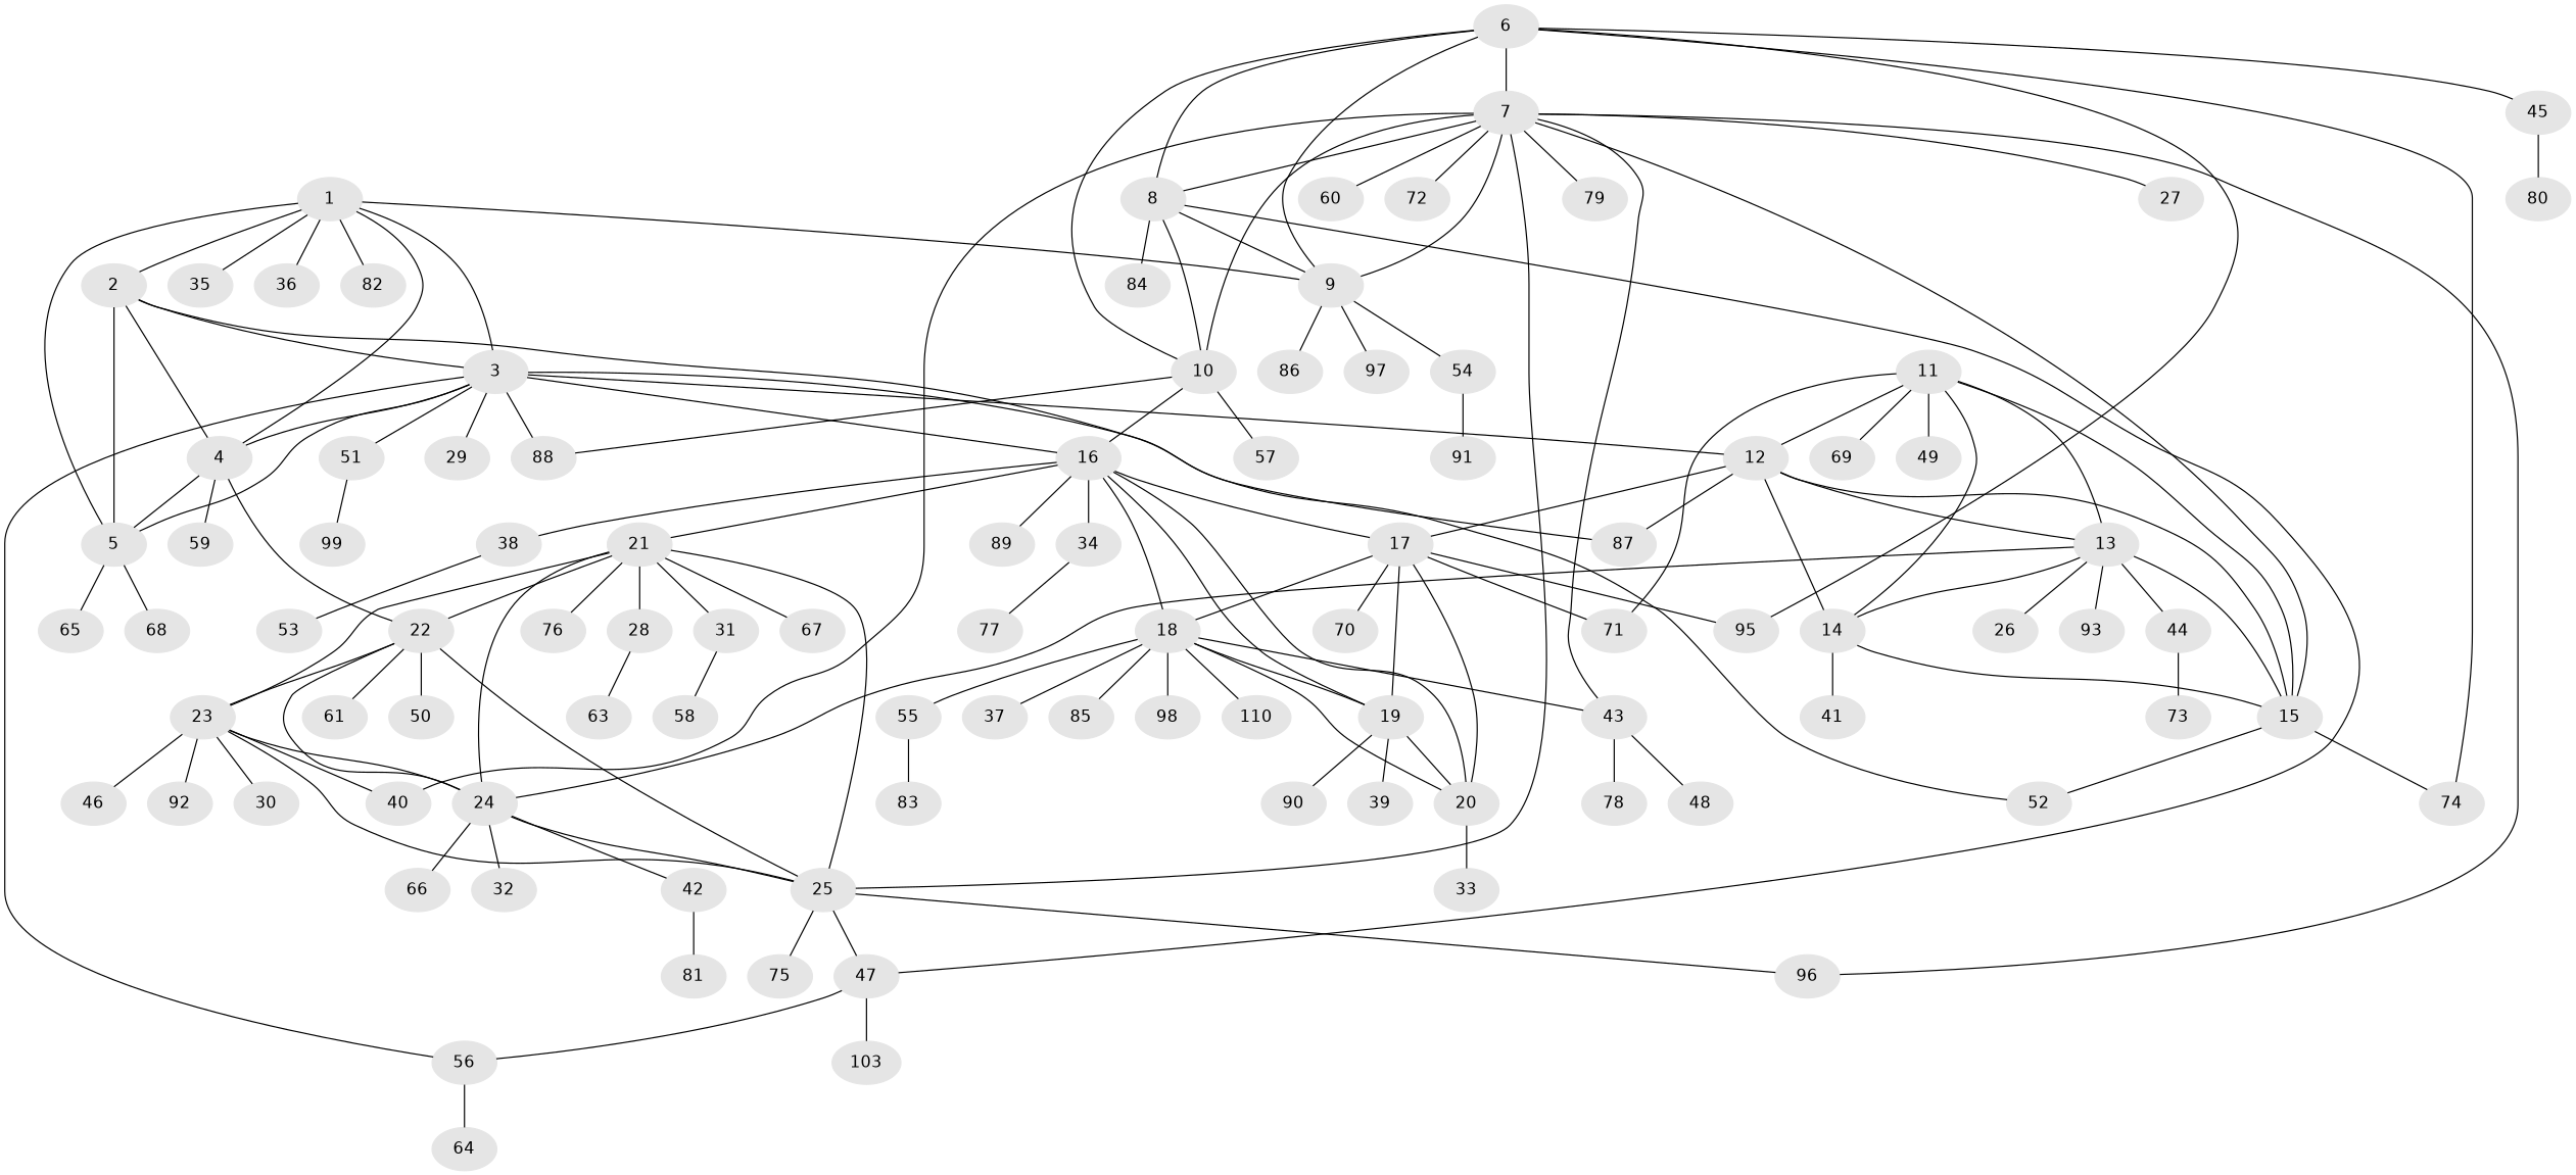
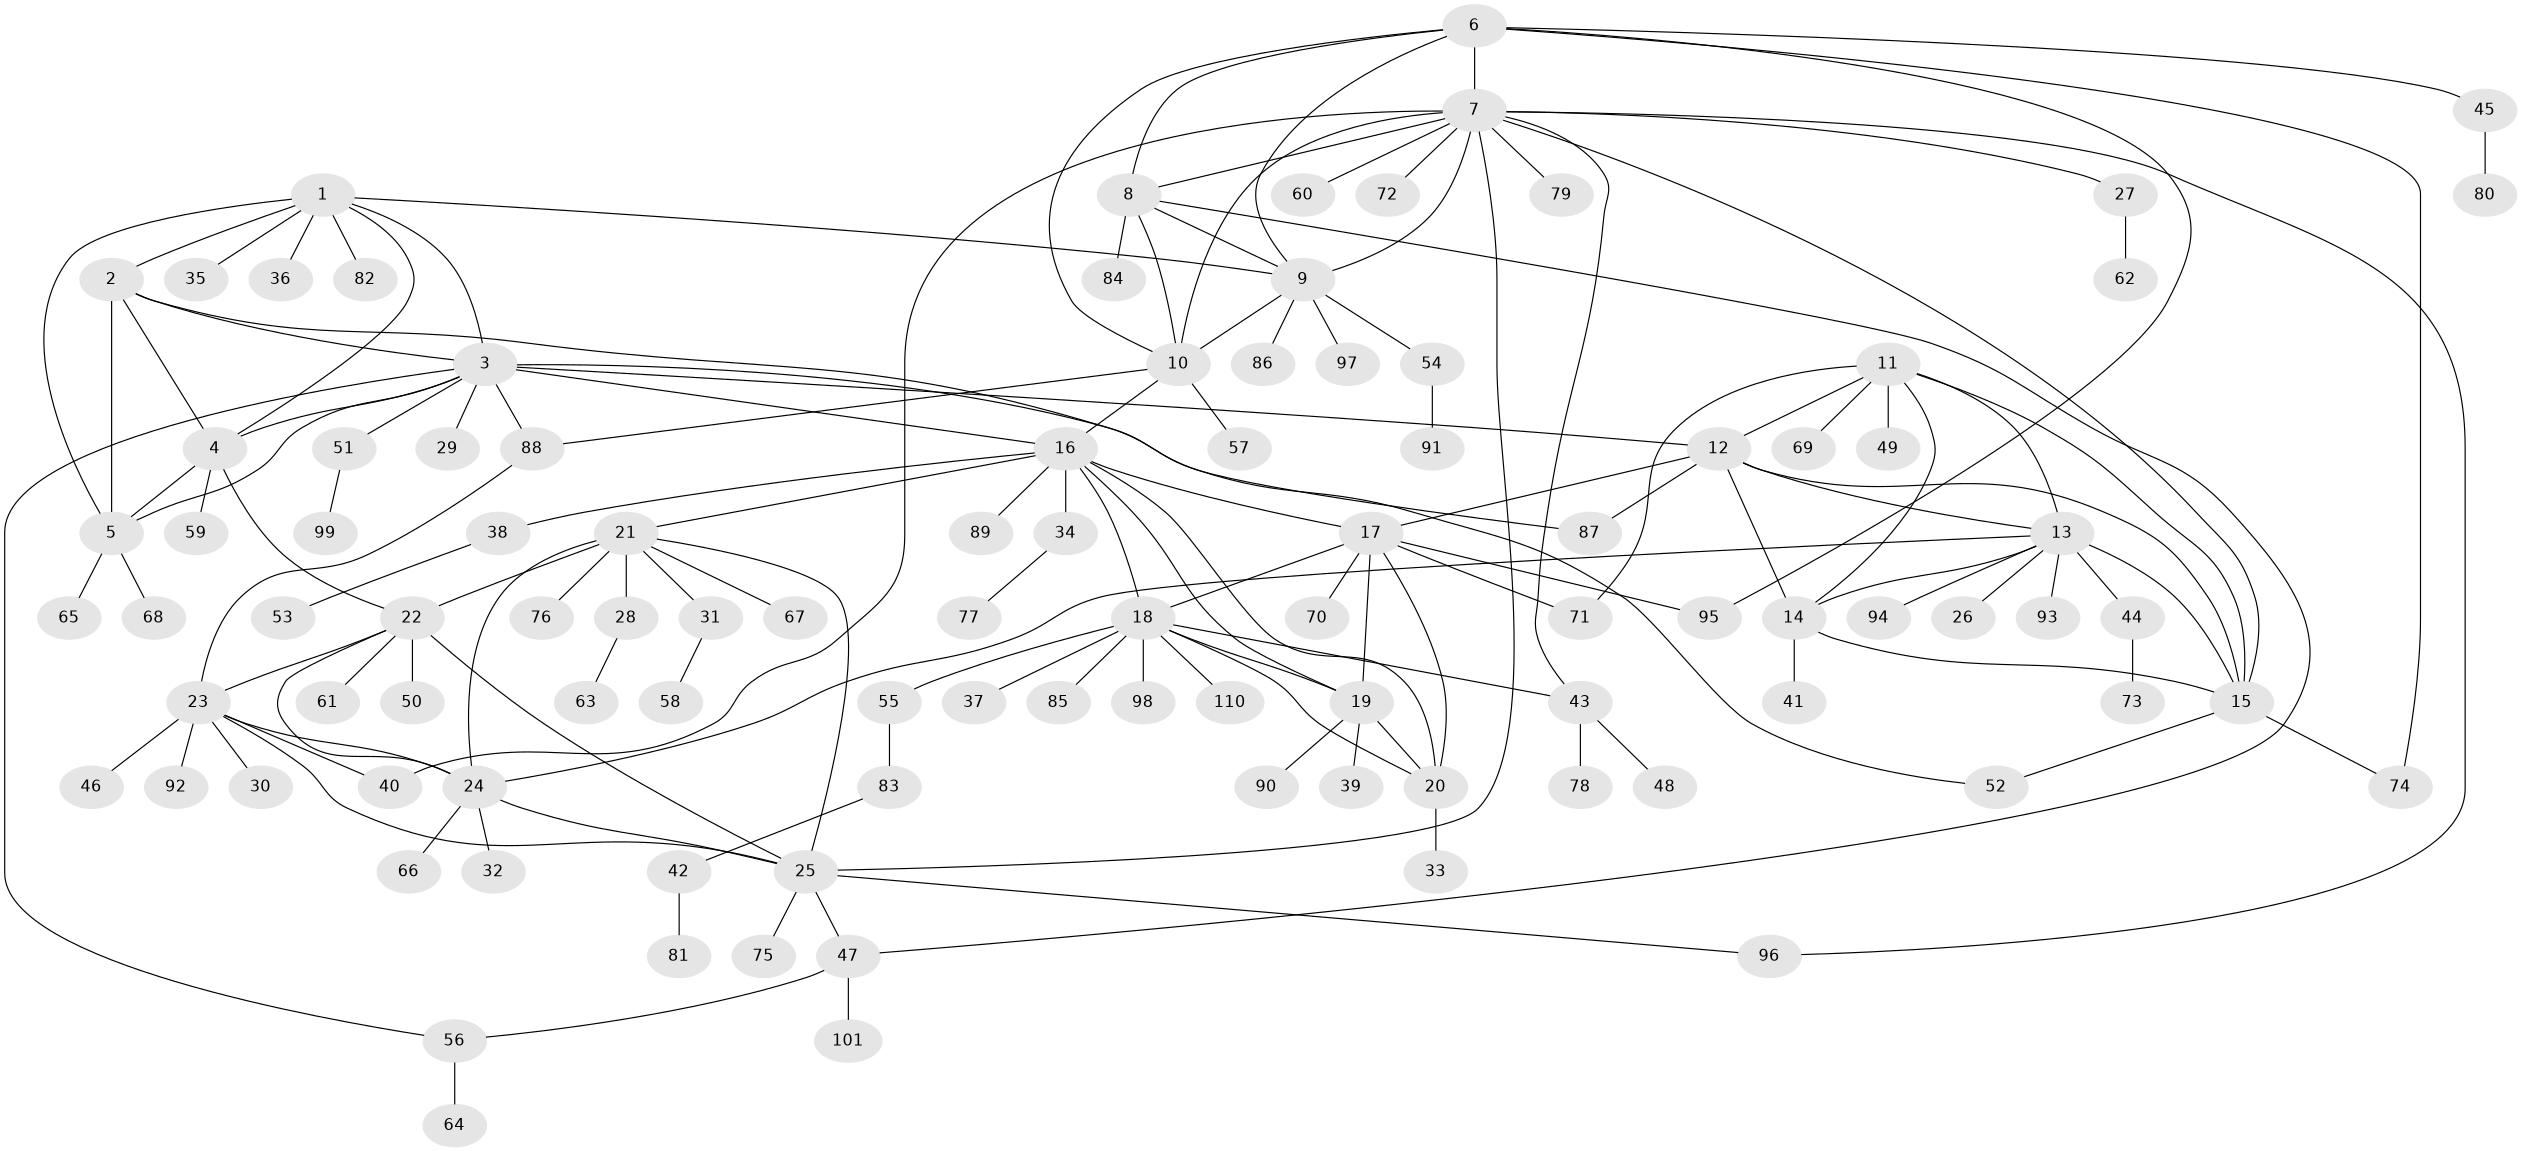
  graph {
    fontname="DejaVu Sans"
    node [color=gray90 fontname="DejaVu Sans" style=filled]
    edge [fontname="DejaVu Sans"]
    1
    2
    3
    4
    5
    9
    35
    36
    82
    52
    12
    16
    29
    51
    56
    87
    88
    22
    59
    65
    68
    10
    54
    86
    97
    15
    13
    14
    17
    18
    19
    20
    21
    34
    38
    89
    99
    64
    25
    24
    23
    50
    61
    6
    7
    8
    45
    74
    95
    27
    40
    43
    60
    72
    79
    96
    47
    84
    57
    80
    75
+   62
    48
    78
-   101 [label=103]
+   101
    91
    11
    49
    69
    71
    26
    44
    93
+   94
    41
    70
    32
    42
    66
    73
    37
    55
    85
    98
    n85 [label=110]
    39
    90
    33
    28
    31
    67
    76
    77
    53
    83
    30
    46
    92
    63
    58
    81
    1 -- 2
    1 -- 3
    1 -- 4
    1 -- 5
    1 -- 9
    1 -- 35
    1 -- 36
    1 -- 82
    2 -- 3
    2 -- 4
    2 -- 5
    2 -- 52
    3 -- 4
    3 -- 5
    3 -- 12
    3 -- 16
    3 -- 29
    3 -- 51
    3 -- 56
    3 -- 87
    3 -- 88
    4 -- 5
    4 -- 22
    4 -- 59
    5 -- 65
    5 -- 68
+   9 -- 10
    9 -- 54
    9 -- 86
    9 -- 97
    12 -- 87
    12 -- 15
    12 -- 13
    12 -- 14
    12 -- 17
    16 -- 17
    16 -- 18
    16 -- 19
    16 -- 20
    16 -- 21
    16 -- 34
    16 -- 38
    16 -- 89
    51 -- 99
    56 -- 64
    22 -- 25
    22 -- 24
    22 -- 23
    22 -- 50
    22 -- 61
    10 -- 16
    10 -- 88
    10 -- 57
    54 -- 91
    15 -- 52
    15 -- 74
    13 -- 15
    13 -- 14
    13 -- 24
    13 -- 26
    13 -- 44
    13 -- 93
+   13 -- 94
    14 -- 15
    14 -- 41
    17 -- 18
    17 -- 19
    17 -- 20
    17 -- 95
    17 -- 71
    17 -- 70
    18 -- 19
    18 -- 20
    18 -- 43
    18 -- 37
    18 -- 55
    18 -- 85
    18 -- 98
    18 -- n85
    19 -- 20
    19 -- 39
    19 -- 90
    20 -- 33
    21 -- 22
    21 -- 25
    21 -- 24
-   21 -- 23
+   88 -- 23
    21 -- 28
    21 -- 31
    21 -- 67
    21 -- 76
    34 -- 77
    38 -- 53
    25 -- 96
    25 -- 47
    25 -- 75
    24 -- 25
    24 -- 32
-   24 -- 42
+   83 -- 42
    24 -- 66
    23 -- 25
    23 -- 24
    23 -- 40
    23 -- 30
    23 -- 46
    23 -- 92
    6 -- 9
    6 -- 10
    6 -- 7
    6 -- 8
    6 -- 45
    6 -- 74
    6 -- 95
    7 -- 9
    7 -- 10
    7 -- 15
    7 -- 25
    7 -- 8
    7 -- 27
    7 -- 40
    7 -- 43
    7 -- 60
    7 -- 72
    7 -- 79
    7 -- 96
    8 -- 9
    8 -- 10
    8 -- 47
    8 -- 84
    45 -- 80
+   27 -- 62
    43 -- 48
    43 -- 78
    47 -- 56
    47 -- 101
    11 -- 12
    11 -- 15
    11 -- 13
    11 -- 14
    11 -- 49
    11 -- 69
    11 -- 71
    44 -- 73
    42 -- 81
    55 -- 83
    28 -- 63
    31 -- 58
  }
